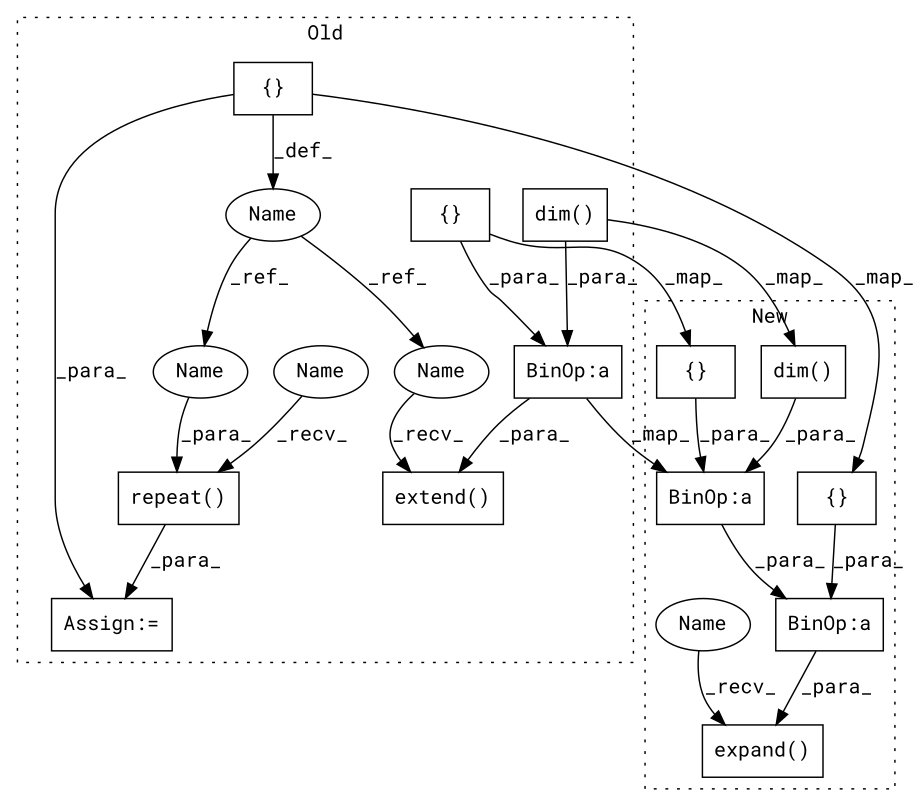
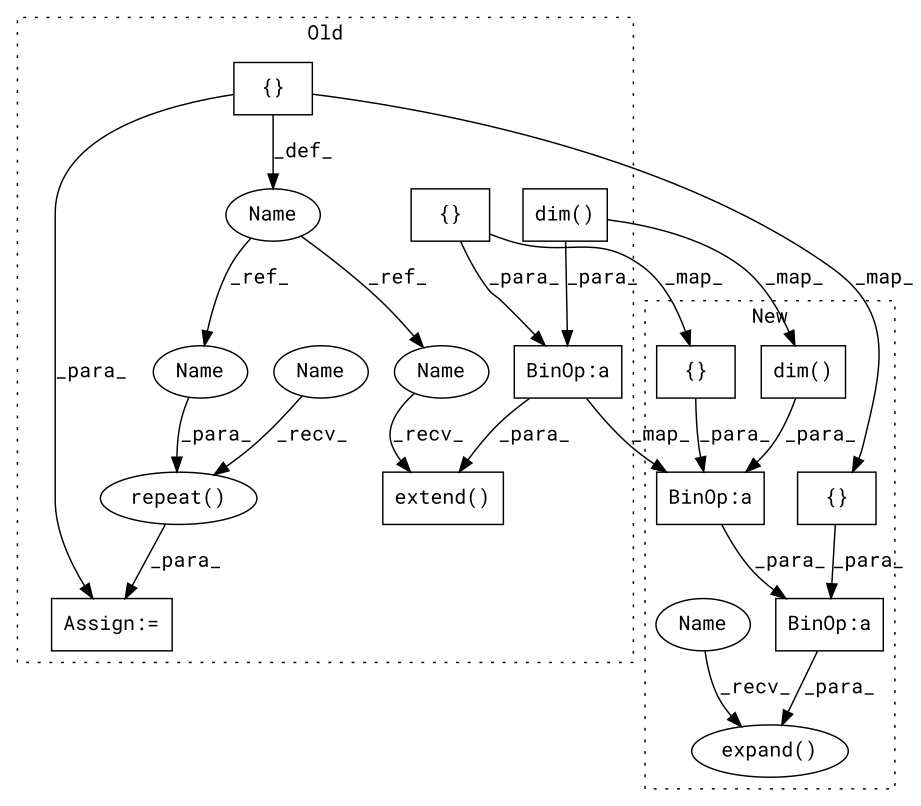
  digraph {
    fontname="Roboto Mono"
    node [a=75 fontname="Roboto Mono" l="1,0" s=13397 shape=box]
    edge [fontname="Roboto Mono"]
    n1 [l="20,1" label="extend()" s="13371,13419"]
    n2 [a=59 label="{}" s="13329,13357"]
    n3 [l=22 label="dim()"]
-   n4 [l="24,1" label="repeat()" s="13453,13489"]
+   n4 [l="24,1" label="repeat()" s="13453,13489" shape=ellipse]
    n5 [a=59 label="{}" s="13391,13393"]
    n6 [a=82 l=3 label="BinOp:a" s=13394]
    n7 [a=68 l=17 label="Assign:=" s=13436]
    n8 [a=87 l=12 label=Name s=13314 shape=ellipse]
    n9 [a=87 l=16 label=Name s=13453 shape=ellipse]
    n10 [a=87 l=12 label=Name s=13477 shape=ellipse]
    n11 [a=87 l=12 label=Name s=13371 shape=ellipse]
-   n12 [l="24,1" label="expand()" s="13334,13419"]
+   n12 [l="24,1" label="expand()" s="13334,13419" shape=ellipse]
    n13 [a=59 label="{}" s="13358,13386"]
    n14 [a=82 l=3 label="BinOp:a" s=13387]
    n15 [l=22 label="dim()"]
    n16 [a=59 label="{}" s="13390,13393"]
    n17 [a=82 l=3 label="BinOp:a" s=13394]
    n18 [a=87 l=16 label=Name s=13334 shape=ellipse]
    subgraph cluster_1 {
      label=Old
      style=dotted
      n1
      n2
      n3
      n4
      n5
      n6
      n7
      n8
      n9
      n10
      n11
    }
    subgraph cluster_2 {
      label=New
      style=dotted
      n12
      n13
      n14
      n15
      n16
      n17
      n18
    }
    n2 -> n7 [label=_para_]
    n2 -> n8 [label=_def_]
    n2 -> n13 [label=_map_]
    n3 -> n6 [label=_para_]
    n3 -> n15 [label=_map_]
    n4 -> n7 [label=_para_]
    n5 -> n6 [label=_para_]
    n5 -> n16 [label=_map_]
    n6 -> n1 [label=_para_]
    n6 -> n17 [label=_map_]
    n8 -> n10 [label=_ref_]
    n8 -> n11 [label=_ref_]
    n9 -> n4 [label=_recv_]
    n10 -> n4 [label=_para_]
    n11 -> n1 [label=_recv_]
    n13 -> n14 [label=_para_]
    n14 -> n12 [label=_para_]
    n15 -> n17 [label=_para_]
    n16 -> n17 [label=_para_]
    n17 -> n14 [label=_para_]
    n18 -> n12 [label=_recv_]
  }
